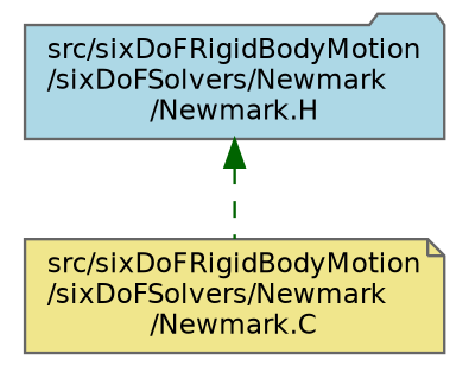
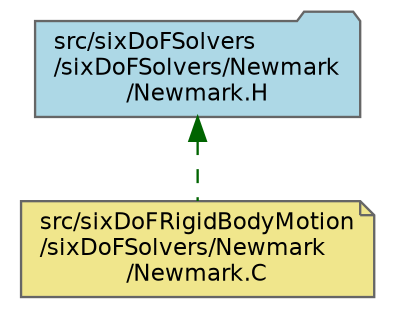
  digraph {
    node [fontname=Helvetica fontsize=10 style=filled]
-   n1 [color=gray40 fillcolor=lightblue fontcolor=black height=0.2 label="src/sixDoFRigidBodyMotion\l/sixDoFSolvers/Newmark\l/Newmark.H" shape=folder width=0.4]
+   n1 [color=gray40 fillcolor=lightblue fontcolor=black height=0.2 label="src/sixDoFSolvers\l/sixDoFSolvers/Newmark\l/Newmark.H" shape=folder width=0.4]
    n2 [color=grey40 fillcolor=khaki height=0.2 label="src/sixDoFRigidBodyMotion\l/sixDoFSolvers/Newmark\l/Newmark.C" shape=note width=0.4]
    n1 -> n2 [color=darkgreen dir=back fontname=Helvetica fontsize=10 labelfontname=Helvetica labelfontsize=10 style=dashed]
  }
